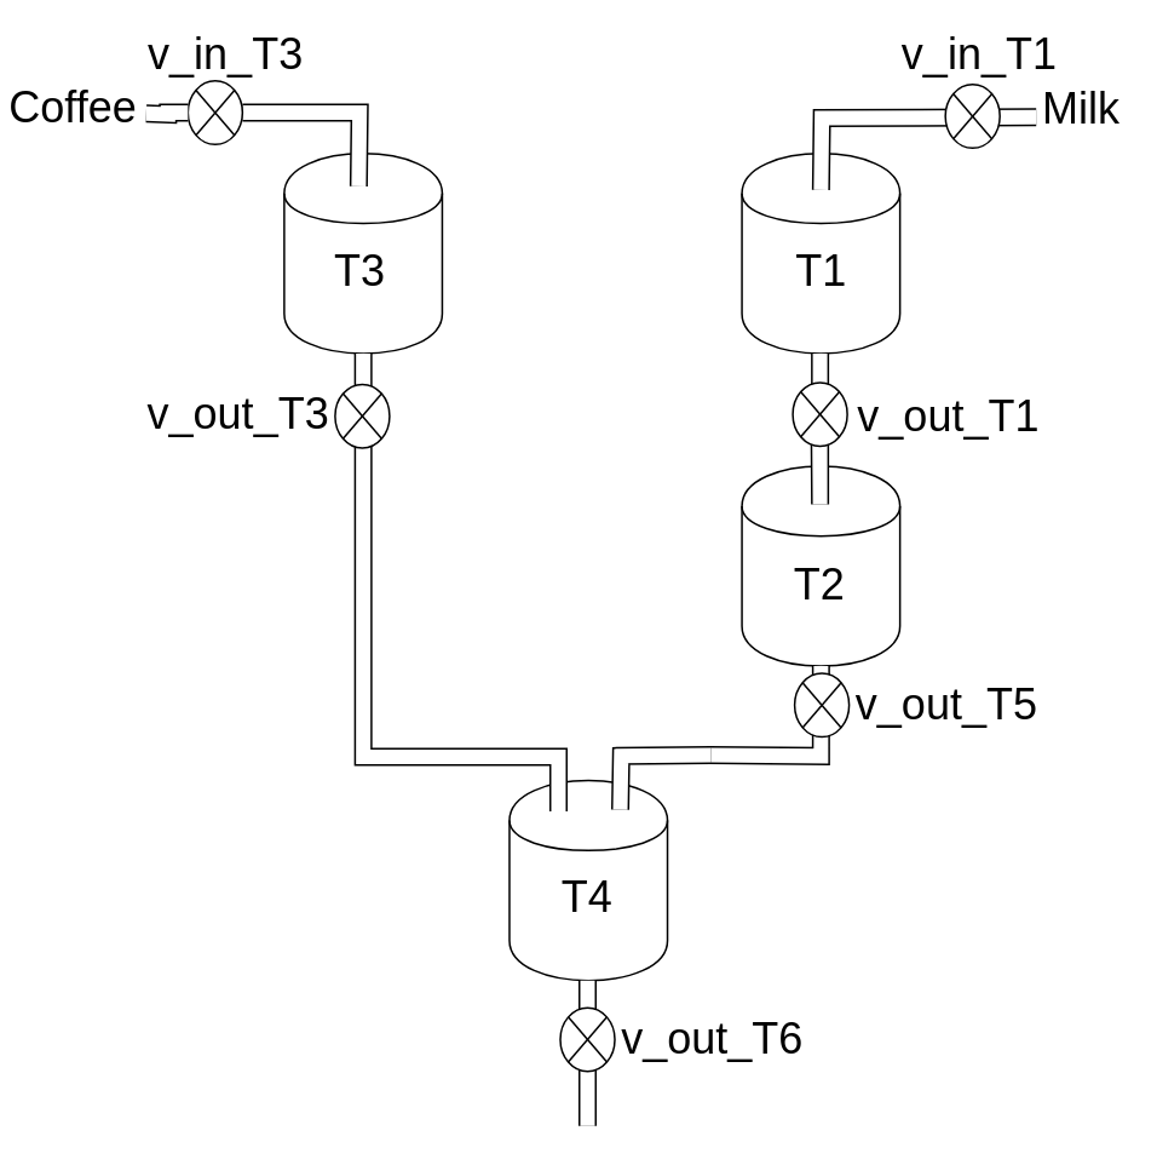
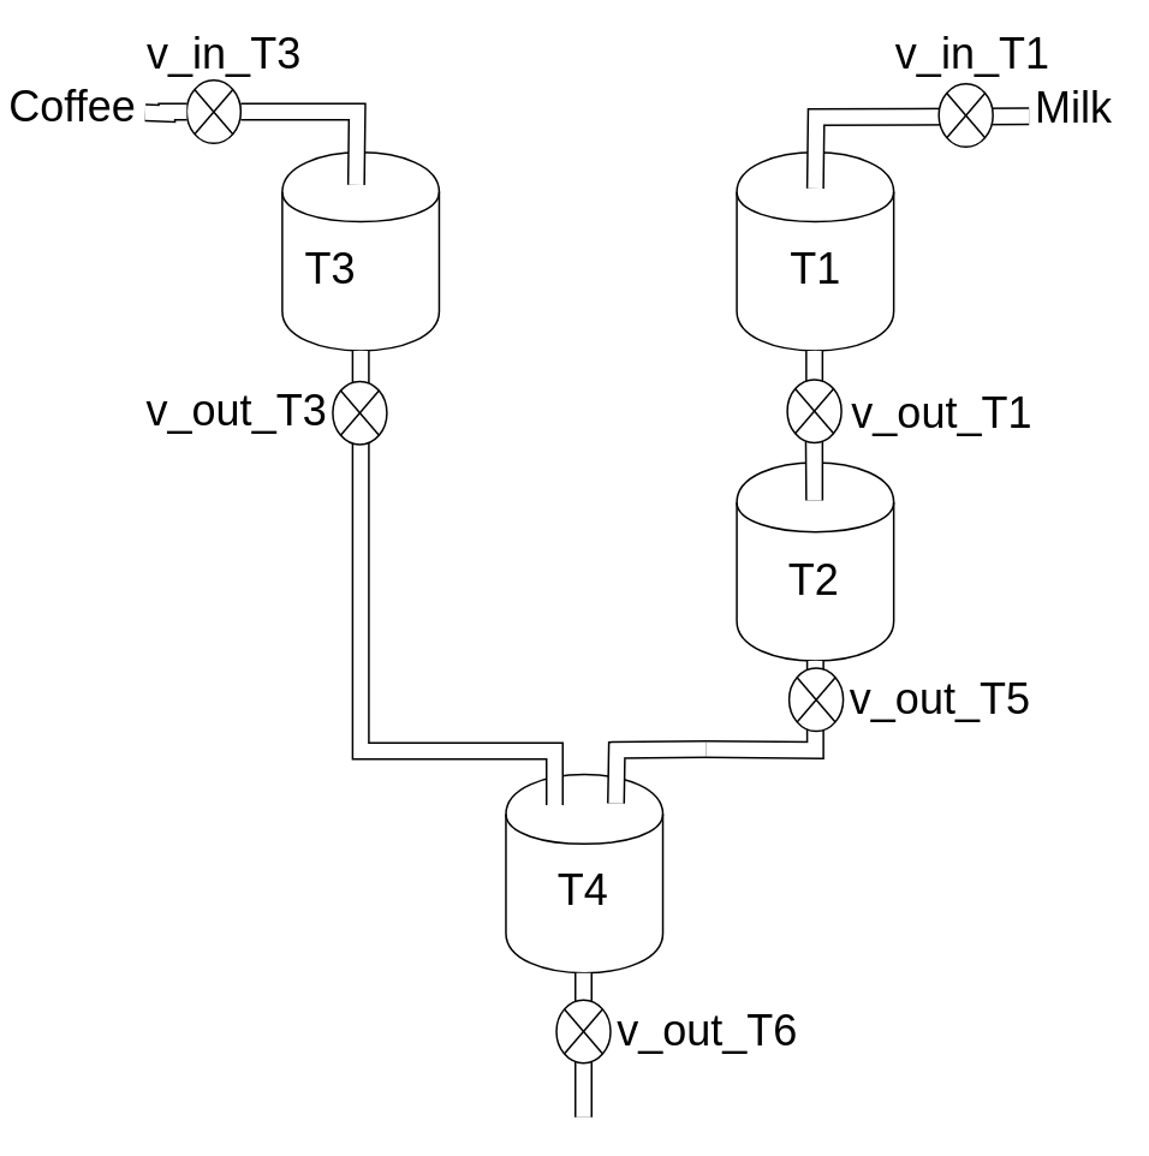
  <mxCell id="0" />
  <mxCell id="1" parent="0" />
  <mxCell id="2" value="" style="shape=cylinder;whiteSpace=wrap;html=1;boundedLbl=1;backgroundOutline=1;" vertex="1" parent="1"><mxGeometry x="408" y="84" width="87" height="110" as="geometry" /></mxCell>
  <mxCell id="3" value="" style="shape=cylinder;whiteSpace=wrap;html=1;boundedLbl=1;backgroundOutline=1;" vertex="1" parent="1"><mxGeometry x="156" y="84" width="87" height="110" as="geometry" /></mxCell>
  <mxCell id="4" value="" style="shape=cylinder;whiteSpace=wrap;html=1;boundedLbl=1;backgroundOutline=1;" vertex="1" parent="1"><mxGeometry x="408" y="256" width="87" height="110" as="geometry" /></mxCell>
  <mxCell id="5" value="" style="shape=cylinder;whiteSpace=wrap;html=1;boundedLbl=1;backgroundOutline=1;" vertex="1" parent="1"><mxGeometry x="280" y="429" width="87" height="110" as="geometry" /></mxCell>
  <mxCell id="6" value="" style="shape=filledEdge;rounded=0;fixDash=1;endArrow=none;strokeWidth=10;fillColor=#ffffff;edgeStyle=orthogonalEdgeStyle;entryX=0.5;entryY=1;entryDx=0;entryDy=0;" edge="1" parent="1" target="4"><mxGeometry width="60" height="40" relative="1" as="geometry"><mxPoint x="390" y="415" as="sourcePoint" /><mxPoint x="450" y="375" as="targetPoint" /></mxGeometry></mxCell>
  <mxCell id="7" value="" style="shape=filledEdge;rounded=0;fixDash=1;endArrow=none;strokeWidth=10;fillColor=#ffffff;edgeStyle=orthogonalEdgeStyle;" edge="1" parent="1"><mxGeometry width="60" height="40" relative="1" as="geometry"><mxPoint x="391" y="415" as="sourcePoint" /><mxPoint x="341" y="445" as="targetPoint" /></mxGeometry></mxCell>
  <mxCell id="8" value="" style="shape=filledEdge;rounded=0;fixDash=1;endArrow=none;strokeWidth=10;fillColor=#ffffff;edgeStyle=orthogonalEdgeStyle;" edge="1" parent="1"><mxGeometry width="60" height="40" relative="1" as="geometry"><mxPoint x="451" y="194" as="sourcePoint" /><mxPoint x="450.5" y="212" as="targetPoint" /><Array as="points"><mxPoint x="450.5" y="277" /><mxPoint x="450.5" y="277" /></Array></mxGeometry></mxCell>
  <mxCell id="9" value="" style="shape=filledEdge;rounded=0;fixDash=1;endArrow=none;strokeWidth=10;fillColor=#ffffff;edgeStyle=orthogonalEdgeStyle;" edge="1" parent="1"><mxGeometry width="60" height="40" relative="1" as="geometry"><mxPoint x="570" y="64" as="sourcePoint" /><mxPoint x="451.5" y="104" as="targetPoint" /></mxGeometry></mxCell>
  <mxCell id="10" value="" style="shape=filledEdge;rounded=0;fixDash=1;endArrow=none;strokeWidth=10;fillColor=#ffffff;edgeStyle=orthogonalEdgeStyle;exitX=0.5;exitY=1;exitDx=0;exitDy=0;" edge="1" parent="1" source="3"><mxGeometry width="60" height="40" relative="1" as="geometry"><mxPoint x="200" y="226" as="sourcePoint" /><mxPoint x="307" y="446" as="targetPoint" /><Array as="points"><mxPoint x="200" y="194" /><mxPoint x="200" y="416" /><mxPoint x="307" y="416" /></Array></mxGeometry></mxCell>
  <mxCell id="11" value="" style="shape=filledEdge;rounded=0;fixDash=1;endArrow=none;strokeWidth=10;fillColor=#ffffff;edgeStyle=orthogonalEdgeStyle;" edge="1" parent="1" source="12"><mxGeometry width="60" height="40" relative="1" as="geometry"><mxPoint x="80" y="62" as="sourcePoint" /><mxPoint x="197" y="102" as="targetPoint" /></mxGeometry></mxCell>
  <mxCell id="12" value="" style="shape=sumEllipse;perimeter=ellipsePerimeter;whiteSpace=wrap;html=1;backgroundOutline=1;" vertex="1" parent="1"><mxGeometry x="103" y="44" width="30" height="35" as="geometry" /></mxCell>
  <mxCell id="13" value="" style="shape=filledEdge;rounded=0;fixDash=1;endArrow=none;strokeWidth=10;fillColor=#ffffff;edgeStyle=orthogonalEdgeStyle;" edge="1" parent="1" target="12"><mxGeometry width="60" height="40" relative="1" as="geometry"><mxPoint x="80" y="62" as="sourcePoint" /><mxPoint x="197" y="102" as="targetPoint" /></mxGeometry></mxCell>
  <mxCell id="14" value="" style="shape=sumEllipse;perimeter=ellipsePerimeter;whiteSpace=wrap;html=1;backgroundOutline=1;" vertex="1" parent="1"><mxGeometry x="520" y="46" width="30" height="35" as="geometry" /></mxCell>
  <mxCell id="15" value="" style="shape=sumEllipse;perimeter=ellipsePerimeter;whiteSpace=wrap;html=1;backgroundOutline=1;" vertex="1" parent="1"><mxGeometry x="184" y="211" width="30" height="35" as="geometry" /></mxCell>
  <mxCell id="16" value="" style="shape=sumEllipse;perimeter=ellipsePerimeter;whiteSpace=wrap;html=1;backgroundOutline=1;" vertex="1" parent="1"><mxGeometry x="436" y="210" width="30" height="35" as="geometry" /></mxCell>
  <mxCell id="17" value="" style="shape=filledEdge;rounded=0;fixDash=1;endArrow=none;strokeWidth=10;fillColor=#ffffff;edgeStyle=orthogonalEdgeStyle;" edge="1" parent="1"><mxGeometry width="60" height="40" relative="1" as="geometry"><mxPoint x="323" y="619" as="sourcePoint" /><mxPoint x="323" y="539" as="targetPoint" /><Array as="points"><mxPoint x="323" y="609" /><mxPoint x="323" y="569" /><mxPoint x="293" y="569" /></Array></mxGeometry></mxCell>
  <mxCell id="18" value="" style="shape=sumEllipse;perimeter=ellipsePerimeter;whiteSpace=wrap;html=1;backgroundOutline=1;" vertex="1" parent="1"><mxGeometry x="308" y="554" width="30" height="35" as="geometry" /></mxCell>
- <mxCell id="19" value="&lt;font style=&quot;font-size: 24px&quot;&gt;T3&lt;/font&gt;" style="text;html=1;strokeColor=none;fillColor=none;align=center;verticalAlign=middle;whiteSpace=wrap;rounded=0;" vertex="1" parent="1"><mxGeometry x="178" y="139" width="40" height="20" as="geometry" /></mxCell>
+ <mxCell id="19" value="&lt;font style=&quot;font-size: 24px&quot;&gt;T3&lt;/font&gt;" style="text;html=1;strokeColor=none;fillColor=none;align=center;verticalAlign=middle;whiteSpace=wrap;rounded=0;" vertex="1" parent="1"><mxGeometry x="163" y="139" width="40" height="20" as="geometry" /></mxCell>
  <mxCell id="20" value="&lt;font style=&quot;font-size: 24px&quot;&gt;T1&lt;/font&gt;" style="text;html=1;strokeColor=none;fillColor=none;align=center;verticalAlign=middle;whiteSpace=wrap;rounded=0;" vertex="1" parent="1"><mxGeometry x="431.5" y="139" width="40" height="20" as="geometry" /></mxCell>
  <mxCell id="21" value="&lt;span style=&quot;font-size: 24px&quot;&gt;T2&lt;/span&gt;" style="text;html=1;strokeColor=none;fillColor=none;align=center;verticalAlign=middle;whiteSpace=wrap;rounded=0;" vertex="1" parent="1"><mxGeometry x="431" y="312" width="40" height="20" as="geometry" /></mxCell>
  <mxCell id="22" value="&lt;span style=&quot;font-size: 24px&quot;&gt;T4&lt;/span&gt;" style="text;html=1;strokeColor=none;fillColor=none;align=center;verticalAlign=middle;whiteSpace=wrap;rounded=0;" vertex="1" parent="1"><mxGeometry x="303" y="484" width="40" height="20" as="geometry" /></mxCell>
  <mxCell id="23" value="&lt;font style=&quot;font-size: 24px&quot;&gt;Milk&lt;/font&gt;" style="text;html=1;strokeColor=none;fillColor=none;align=center;verticalAlign=middle;whiteSpace=wrap;rounded=0;" vertex="1" parent="1"><mxGeometry x="575" y="49.5" width="40" height="20" as="geometry" /></mxCell>
  <mxCell id="24" value="&lt;font style=&quot;font-size: 24px&quot;&gt;Coffee&lt;/font&gt;" style="text;html=1;strokeColor=none;fillColor=none;align=center;verticalAlign=middle;whiteSpace=wrap;rounded=0;" vertex="1" parent="1"><mxGeometry x="20" y="48.5" width="40" height="20" as="geometry" /></mxCell>
  <mxCell id="25" value="" style="shape=sumEllipse;perimeter=ellipsePerimeter;whiteSpace=wrap;html=1;backgroundOutline=1;" vertex="1" parent="1"><mxGeometry x="437" y="370" width="30" height="35" as="geometry" /></mxCell>
  <mxCell id="26" value="&lt;font style=&quot;font-size: 24px&quot;&gt;v_in_T3&lt;/font&gt;" style="text;html=1;strokeColor=none;fillColor=none;align=center;verticalAlign=middle;whiteSpace=wrap;rounded=0;" vertex="1" parent="1"><mxGeometry x="104" y="20" width="40" height="20" as="geometry" /></mxCell>
  <mxCell id="27" value="&lt;font style=&quot;font-size: 24px&quot;&gt;v_in_T1&lt;br&gt;&lt;/font&gt;" style="text;html=1;strokeColor=none;fillColor=none;align=center;verticalAlign=middle;whiteSpace=wrap;rounded=0;" vertex="1" parent="1"><mxGeometry x="519" y="20" width="40" height="20" as="geometry" /></mxCell>
  <mxCell id="28" value="&lt;font style=&quot;font-size: 24px&quot;&gt;v_out_T3&lt;/font&gt;" style="text;html=1;strokeColor=none;fillColor=none;align=center;verticalAlign=middle;whiteSpace=wrap;rounded=0;" vertex="1" parent="1"><mxGeometry x="111" y="217.5" width="40" height="20" as="geometry" /></mxCell>
  <mxCell id="29" value="&lt;font style=&quot;font-size: 24px&quot;&gt;v_out_T1&lt;/font&gt;" style="text;html=1;strokeColor=none;fillColor=none;align=center;verticalAlign=middle;whiteSpace=wrap;rounded=0;" vertex="1" parent="1"><mxGeometry x="501.5" y="218.5" width="40" height="20" as="geometry" /></mxCell>
  <mxCell id="30" value="&lt;font style=&quot;font-size: 24px&quot;&gt;v_out_T5&lt;/font&gt;" style="text;html=1;strokeColor=none;fillColor=none;align=center;verticalAlign=middle;whiteSpace=wrap;rounded=0;" vertex="1" parent="1"><mxGeometry x="501" y="377.5" width="40" height="20" as="geometry" /></mxCell>
  <mxCell id="31" value="&lt;font style=&quot;font-size: 24px&quot;&gt;v_out_T6&lt;/font&gt;" style="text;html=1;strokeColor=none;fillColor=none;align=center;verticalAlign=middle;whiteSpace=wrap;rounded=0;" vertex="1" parent="1"><mxGeometry x="372" y="561.5" width="40" height="20" as="geometry" /></mxCell>
